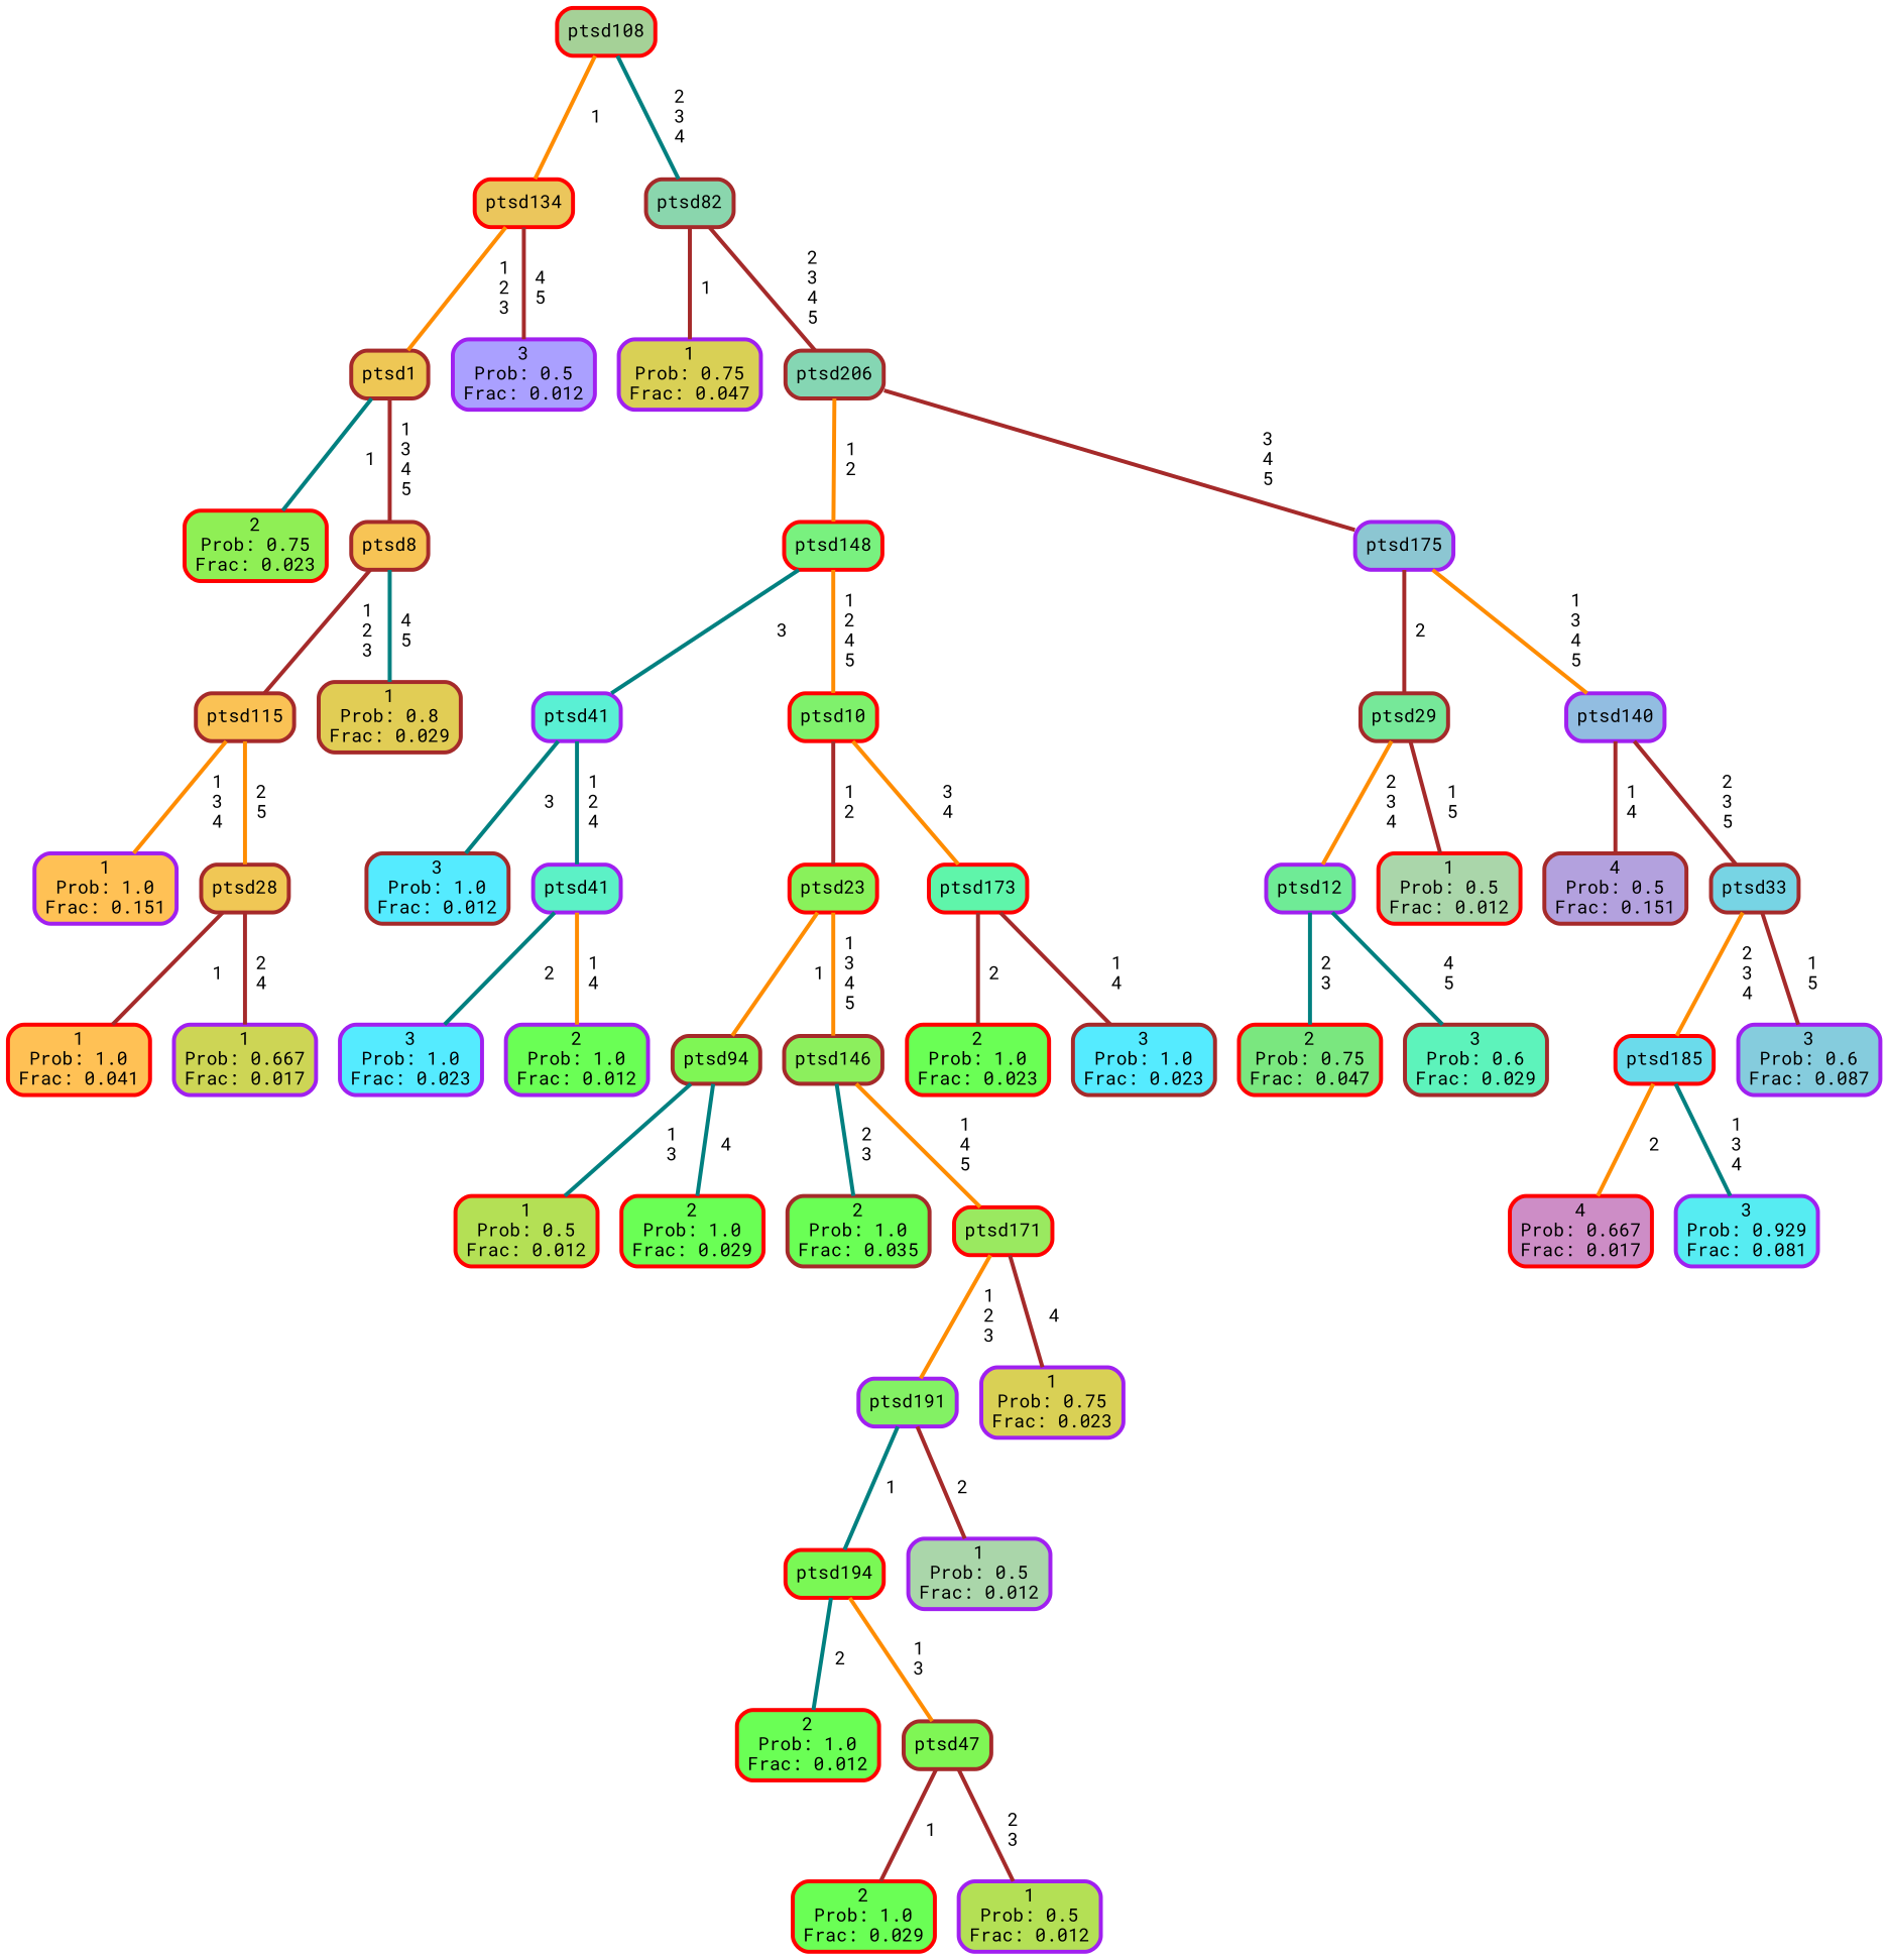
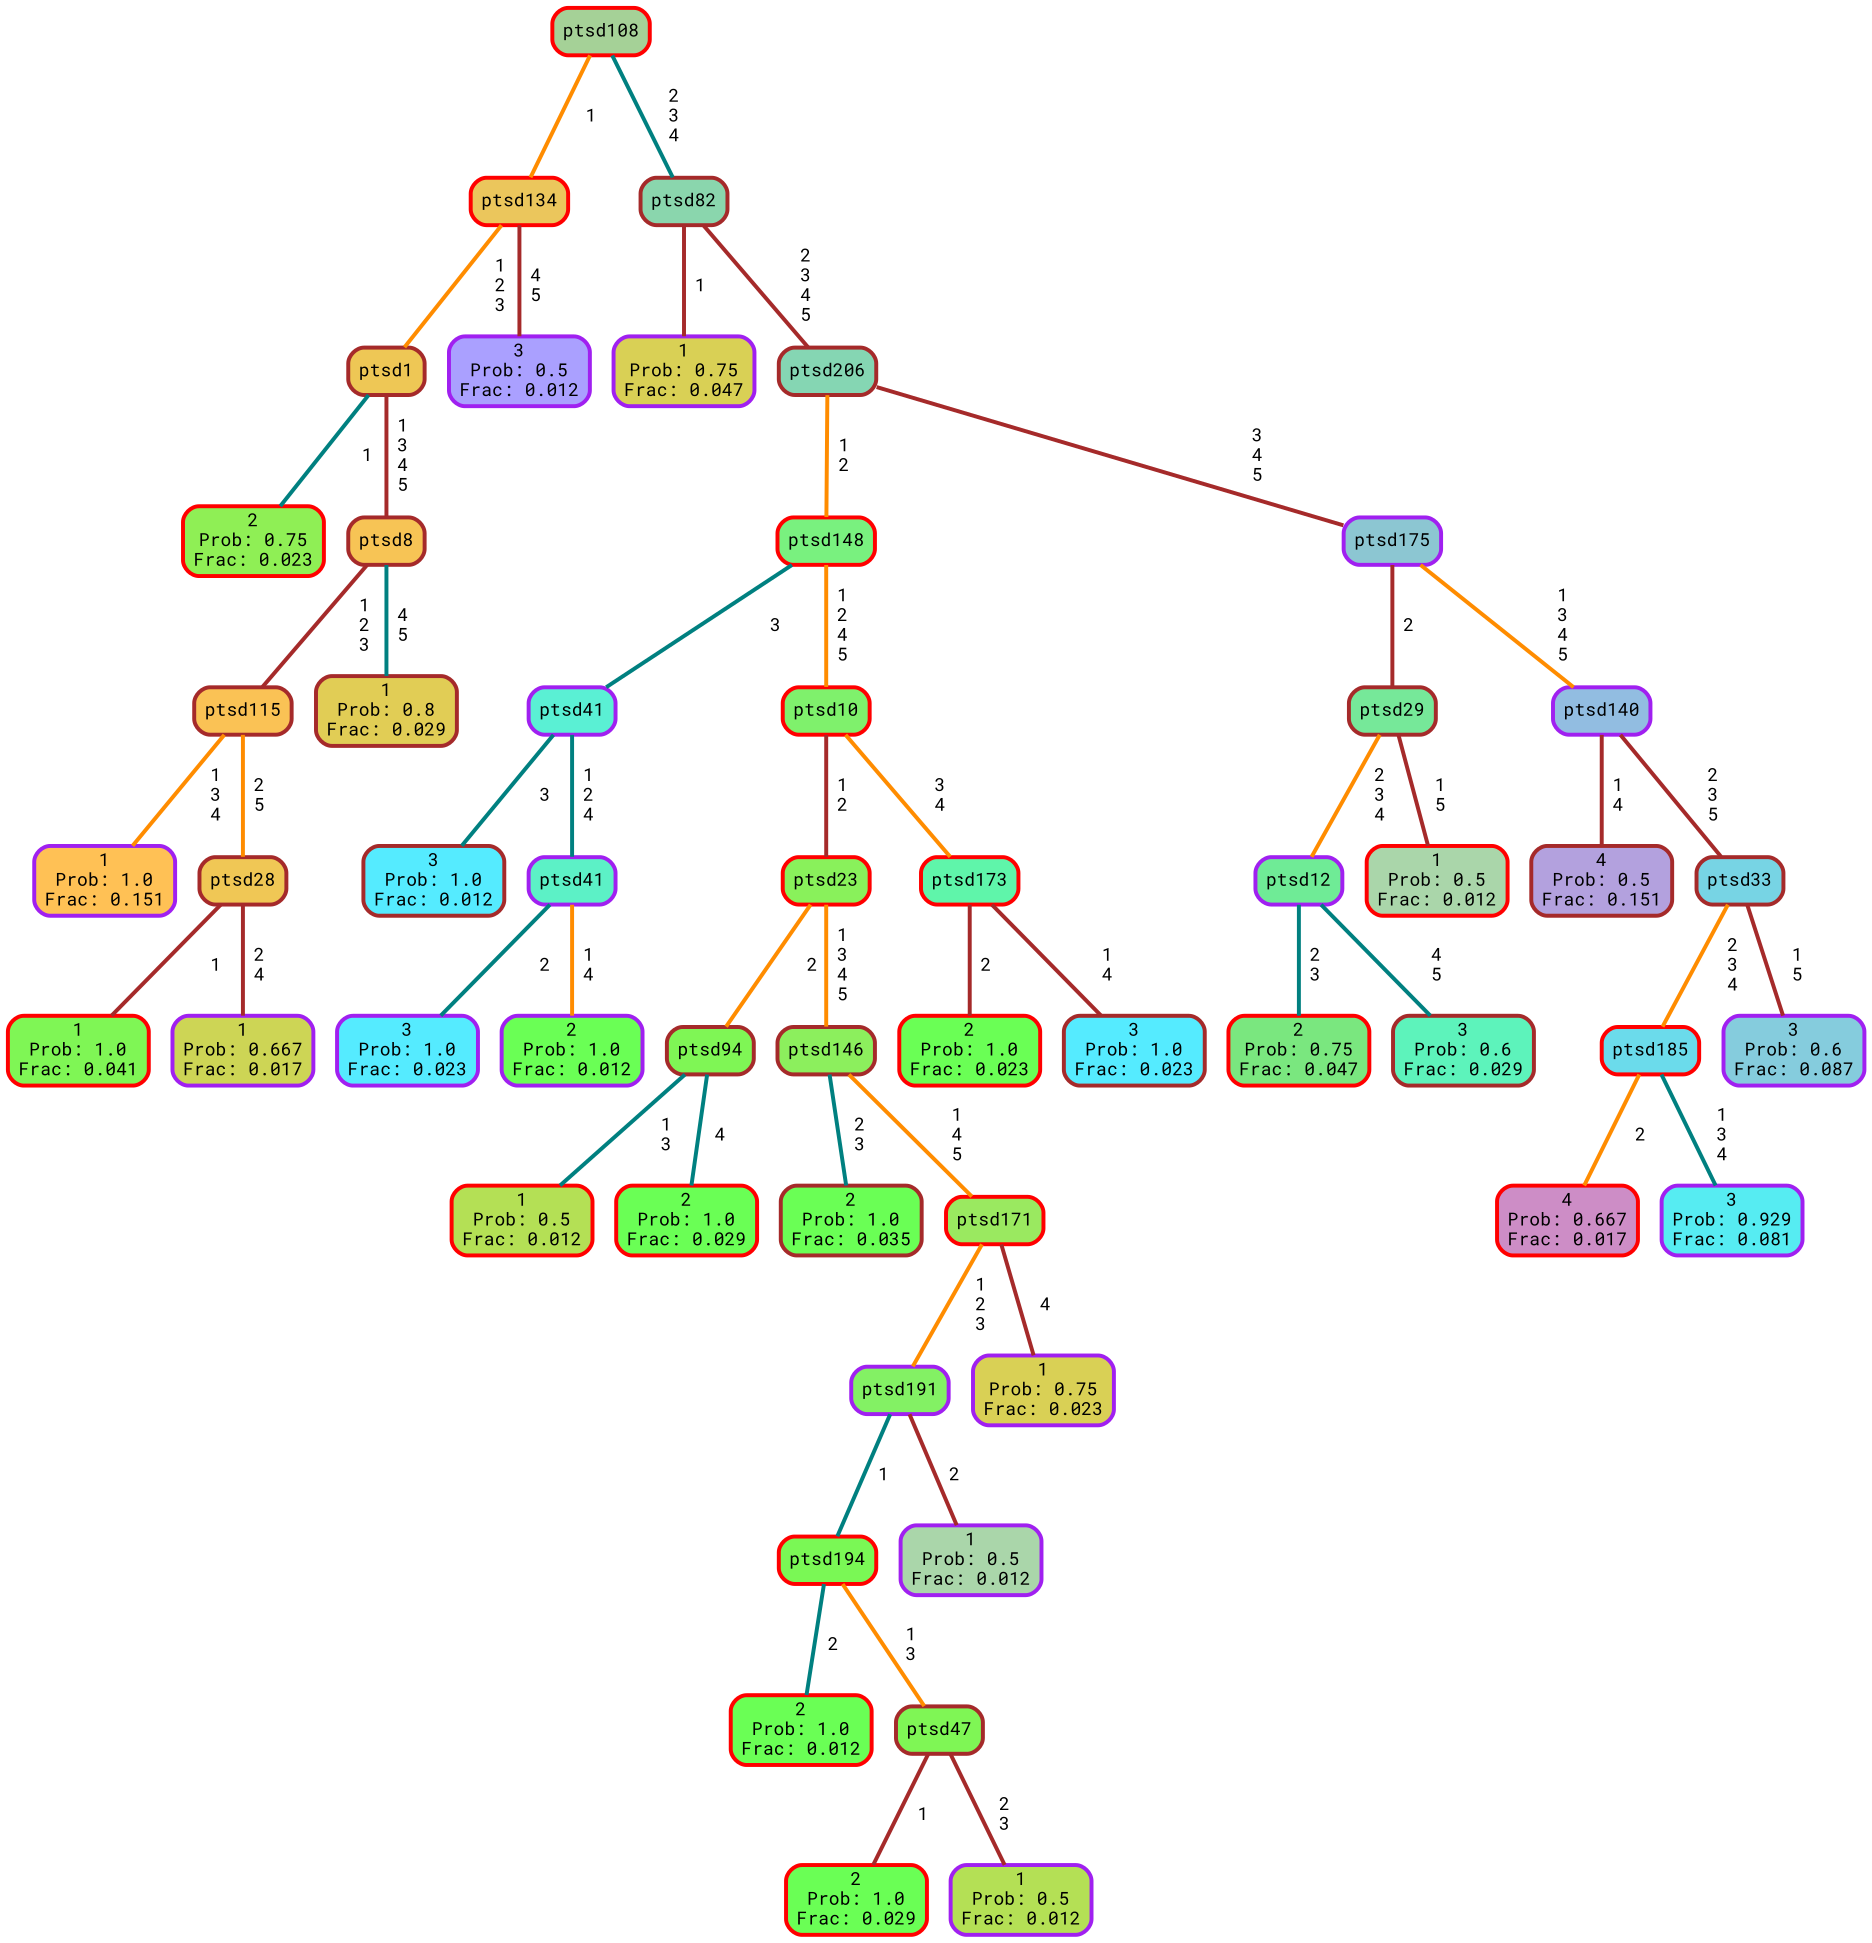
  graph {
    fontname="Roboto Mono"
    ranksep="0 equally"
    splines=straight
    node [color=red fillcolor="#6aff55" fontcolor=black fontname="Roboto Mono" penwidth=3 shape=box style="filled, rounded"]
    edge [color=brown fontname="Roboto Mono" penwidth=3]
    n1 [fillcolor="#8fef55" label="2\nProb: 0.75\nFrac: 0.023"]
    n2 [color=brown fillcolor="#eec755" label=ptsd1]
    n3 [color=brown fillcolor="#f7c455" label=ptsd8]
    n4 [color=brown fillcolor="#fac255" label=ptsd115]
    n5 [color=brown fillcolor="#e1cd55" label="1\nProb: 0.8\nFrac: 0.029"]
    n6 [color=purple fillcolor="#ffc155" label="1\nProb: 1.0\nFrac: 0.151"]
    n7 [color=brown fillcolor="#f0c755" label=ptsd28]
-   n8 [fillcolor="#ffc155" label="1\nProb: 1.0\nFrac: 0.041"]
+   n8 [fillcolor="#7ff655" label="1\nProb: 1.0\nFrac: 0.041"]
    n9 [color=purple fillcolor="#cdd555" label="1\nProb: 0.667\nFrac: 0.017"]
    n10 [fillcolor="#ebc65c" label=ptsd134]
    n11 [color=purple fillcolor="#aaa0ff" label="3\nProb: 0.5\nFrac: 0.012"]
    n12 [fillcolor="#a5d197" label=ptsd108]
    n13 [color=brown fillcolor="#8ad6ad" label=ptsd82]
    n14 [color=purple fillcolor="#d9d055" label="1\nProb: 0.75\nFrac: 0.047"]
    n15 [color=brown fillcolor="#85d6b3" label=ptsd206]
    n16 [fillcolor="#79f17f" label=ptsd148]
    n17 [color=purple fillcolor="#8cc6d2" label=ptsd175]
    n18 [color=brown fillcolor="#55ebff" label="3\nProb: 1.0\nFrac: 0.012"]
    n19 [color=purple fillcolor="#5af0d4" label=ptsd41]
    n20 [color=purple fillcolor="#5cf1c6" label=ptsd41]
    n21 [color=purple fillcolor="#55ebff" label="3\nProb: 1.0\nFrac: 0.023"]
    n22 [color=purple label="2\nProb: 1.0\nFrac: 0.012"]
    n23 [fillcolor="#7ff16c" label=ptsd10]
    n24 [fillcolor="#89f15b" label=ptsd23]
    n25 [fillcolor="#5ff5aa" label=ptsd173]
    n26 [fillcolor="#b4e055" label="1\nProb: 0.5\nFrac: 0.012"]
    n27 [color=brown fillcolor="#7ff655" label=ptsd94]
    n28 [label="2\nProb: 1.0\nFrac: 0.029"]
    n29 [color=brown fillcolor="#8cef5d" label=ptsd146]
    n30 [color=brown label="2\nProb: 1.0\nFrac: 0.035"]
    n31 [fillcolor="#9ae960" label=ptsd171]
    n32 [color=purple fillcolor="#83f164" label=ptsd191]
    n33 [color=purple fillcolor="#d9d055" label="1\nProb: 0.75\nFrac: 0.023"]
    n34 [label="2\nProb: 1.0\nFrac: 0.012"]
    n35 [fillcolor="#7af855" label=ptsd194]
    n36 [color=brown fillcolor="#7ff655" label=ptsd47]
    n37 [label="2\nProb: 1.0\nFrac: 0.029"]
    n38 [color=purple fillcolor="#b4e055" label="1\nProb: 0.5\nFrac: 0.012"]
    n39 [color=purple fillcolor="#aad6aa" label="1\nProb: 0.5\nFrac: 0.012"]
    n40 [label="2\nProb: 1.0\nFrac: 0.023"]
    n41 [color=brown fillcolor="#55ebff" label="3\nProb: 1.0\nFrac: 0.023"]
    n42 [color=brown fillcolor="#76e899" label=ptsd29]
    n43 [color=purple fillcolor="#92bde1" label=ptsd140]
    n44 [fillcolor="#7ae77f" label="2\nProb: 0.75\nFrac: 0.047"]
    n45 [color=purple fillcolor="#6feb96" label=ptsd12]
    n46 [color=brown fillcolor="#5df3bb" label="3\nProb: 0.6\nFrac: 0.029"]
    n47 [fillcolor="#aad6aa" label="1\nProb: 0.5\nFrac: 0.012"]
    n48 [color=brown fillcolor="#b3a1de" label="4\nProb: 0.5\nFrac: 0.151"]
    n49 [color=brown fillcolor="#77d4e4" label=ptsd33]
    n50 [fillcolor="#6bdbeb" label=ptsd185]
    n51 [color=purple fillcolor="#85ccdd" label="3\nProb: 0.6\nFrac: 0.087"]
    n52 [fillcolor="#cd8dc6" label="4\nProb: 0.667\nFrac: 0.017"]
    n53 [color=purple fillcolor="#56ecf2" label="3\nProb: 0.929\nFrac: 0.081"]
    subgraph sub_1 {
      rank=same
    }
    n2 -- n1 [color=teal label=" 1"]
    n2 -- n3 [label=" 1\n 3\n 4\n 5"]
    n3 -- n4 [label=" 1\n 2\n 3"]
    n3 -- n5 [color=teal label=" 4\n 5"]
    n4 -- n6 [color=darkorange label=" 1\n 3\n 4"]
    n4 -- n7 [color=darkorange label=" 2\n 5"]
    n7 -- n8 [label=" 1"]
    n7 -- n9 [label=" 2\n 4"]
    n10 -- n2 [color=darkorange label=" 1\n 2\n 3"]
    n10 -- n11 [label=" 4\n 5"]
    n12 -- n10 [color=darkorange label=" 1"]
    n12 -- n13 [color=teal label=" 2\n 3\n 4"]
    n13 -- n14 [label=" 1"]
    n13 -- n15 [label=" 2\n 3\n 4\n 5"]
    n15 -- n16 [color=darkorange label=" 1\n 2"]
    n15 -- n17 [label=" 3\n 4\n 5"]
    n16 -- n19 [color=teal label=" 3"]
    n16 -- n23 [color=darkorange label=" 1\n 2\n 4\n 5"]
    n17 -- n42 [label=" 2"]
    n17 -- n43 [color=darkorange label=" 1\n 3\n 4\n 5"]
    n19 -- n18 [color=teal label=" 3"]
    n19 -- n20 [color=teal label=" 1\n 2\n 4"]
    n20 -- n21 [color=teal label=" 2"]
    n20 -- n22 [color=darkorange label=" 1\n 4"]
    n23 -- n24 [label=" 1\n 2"]
    n23 -- n25 [color=darkorange label=" 3\n 4"]
-   n24 -- n27 [color=darkorange label=" 1"]
+   n24 -- n27 [color=darkorange label=" 2"]
    n24 -- n29 [color=darkorange label=" 1\n 3\n 4\n 5"]
    n25 -- n40 [label=" 2"]
    n25 -- n41 [label=" 1\n 4"]
    n27 -- n26 [color=teal label=" 1\n 3"]
    n27 -- n28 [color=teal label=" 4"]
    n29 -- n30 [color=teal label=" 2\n 3"]
    n29 -- n31 [color=darkorange label=" 1\n 4\n 5"]
    n31 -- n32 [color=darkorange label=" 1\n 2\n 3"]
    n31 -- n33 [label=" 4"]
    n32 -- n35 [color=teal label=" 1"]
    n32 -- n39 [label=" 2"]
    n35 -- n34 [color=teal label=" 2"]
    n35 -- n36 [color=darkorange label=" 1\n 3"]
    n36 -- n37 [label=" 1"]
    n36 -- n38 [label=" 2\n 3"]
    n42 -- n45 [color=darkorange label=" 2\n 3\n 4"]
    n42 -- n47 [label=" 1\n 5"]
    n43 -- n48 [label=" 1\n 4"]
    n43 -- n49 [label=" 2\n 3\n 5"]
    n45 -- n44 [color=teal label=" 2\n 3"]
    n45 -- n46 [color=teal label=" 4\n 5"]
    n49 -- n50 [color=darkorange label=" 2\n 3\n 4"]
    n49 -- n51 [label=" 1\n 5"]
    n50 -- n52 [color=darkorange label=" 2"]
    n50 -- n53 [color=teal label=" 1\n 3\n 4"]
  }
